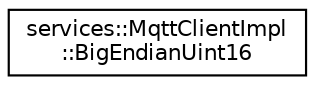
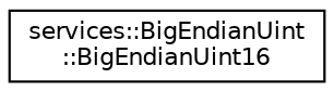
  digraph {
    rankdir=LR
-   n1 [color=black fillcolor=white fontname=Helvetica fontsize=10 height=0.2 label="services::MqttClientImpl\l::BigEndianUint16" shape=record style=filled width=0.4]
+   n1 [color=black fillcolor=white fontname=Helvetica fontsize=10 height=0.2 label="services::BigEndianUint\l::BigEndianUint16" shape=record style=filled width=0.4]
  }
